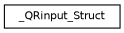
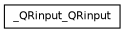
  digraph {
    rankdir=TB
-   n1 [color=black fillcolor=white fontname=Helvetica fontsize=10 height=0.2 label=_QRinput_Struct shape=record style=filled width=0.4]
+   n1 [color=black fillcolor=white fontname=Helvetica fontsize=10 height=0.2 label=_QRinput_QRinput shape=record style=filled width=0.4]
  }
